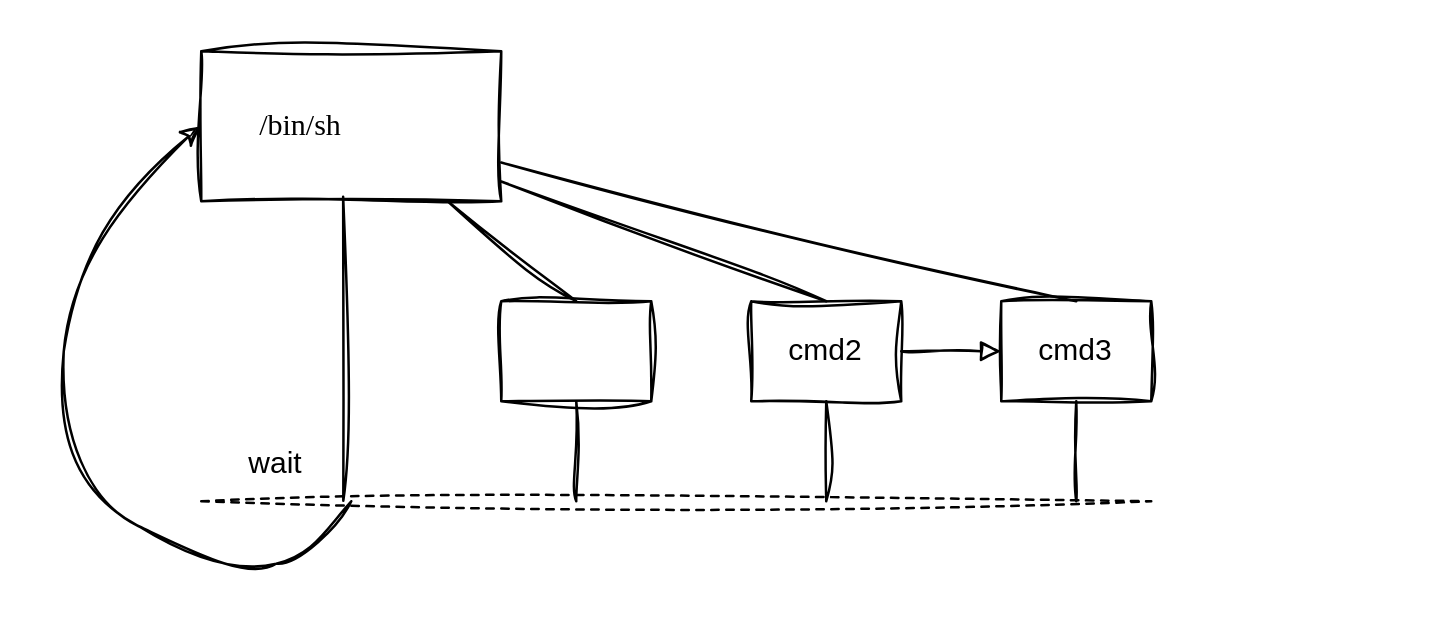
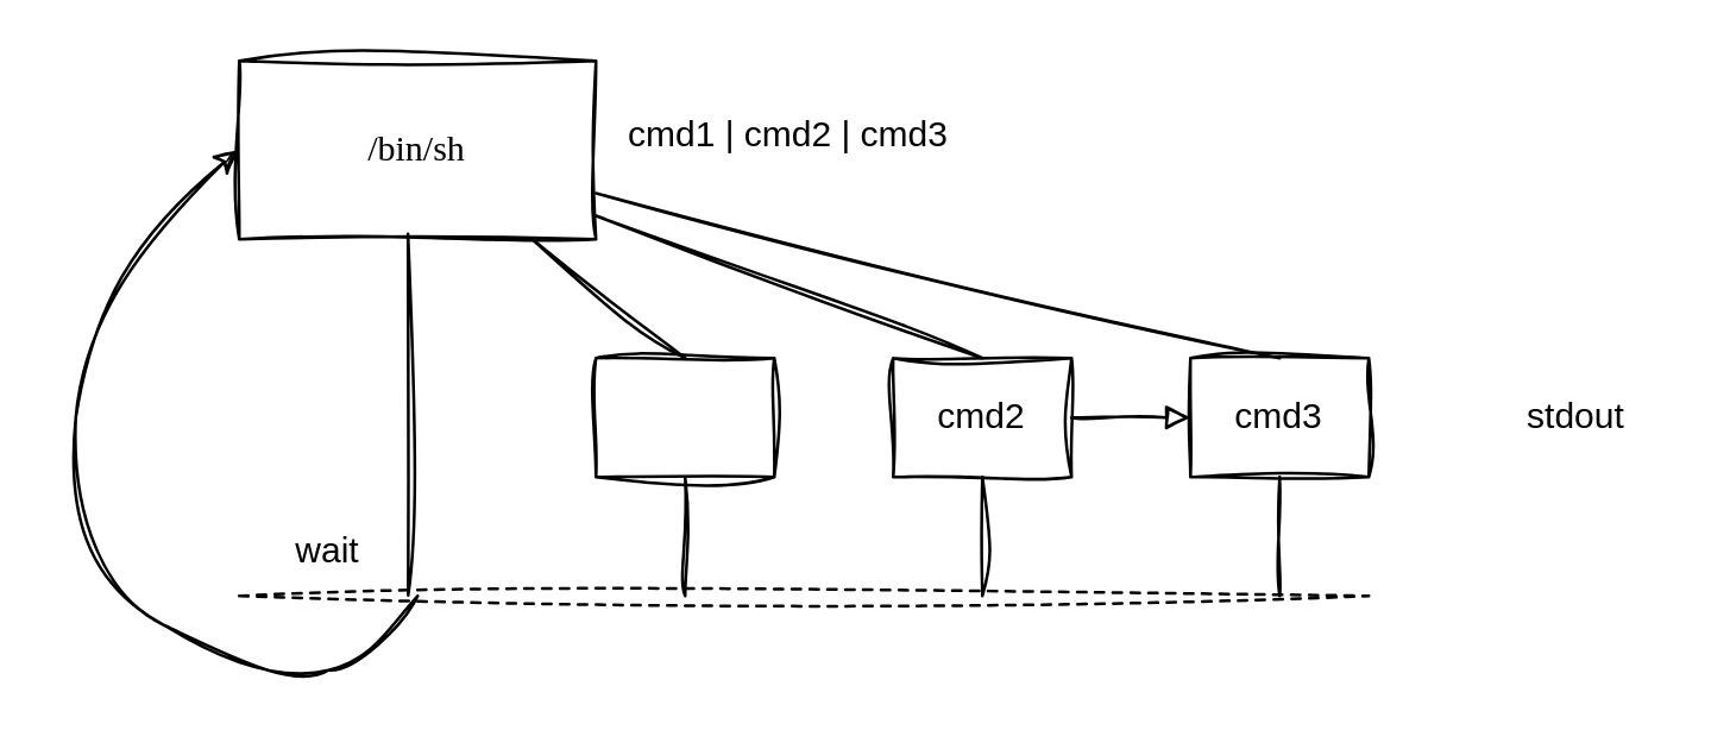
  <mxCell id="0" />
  <mxCell id="1" parent="0" />
  <mxCell id="2" value="" style="rounded=0;whiteSpace=wrap;html=1;sketch=1;curveFitting=1;jiggle=2;shadow=0;fillColor=none;" parent="1" vertex="1"><mxGeometry x="80" y="20" width="120" height="60" as="geometry" /></mxCell>
- <mxCell id="3" value="&lt;font face=&quot;Verdana&quot;&gt;/bin/sh&lt;/font&gt;" style="text;html=1;strokeColor=none;fillColor=none;align=center;verticalAlign=middle;whiteSpace=wrap;rounded=0;" parent="1" vertex="1"><mxGeometry x="90" y="35" width="60" height="30" as="geometry" /></mxCell>
+ <mxCell id="3" value="&lt;font face=&quot;Verdana&quot;&gt;/bin/sh&lt;/font&gt;" style="text;html=1;strokeColor=none;fillColor=none;align=center;verticalAlign=middle;whiteSpace=wrap;rounded=0;" parent="1" vertex="1"><mxGeometry x="110" y="35" width="60" height="30" as="geometry" /></mxCell>
  <mxCell id="4" value="" style="endArrow=none;dashed=1;html=1;rounded=0;sketch=1;curveFitting=1;jiggle=2;shadow=0;" parent="1" edge="1"><mxGeometry width="50" height="50" relative="1" as="geometry"><mxPoint x="80" y="200" as="sourcePoint" /><mxPoint x="460" y="200" as="targetPoint" /></mxGeometry></mxCell>
  <mxCell id="5" value="wait" style="text;html=1;strokeColor=none;fillColor=none;align=center;verticalAlign=middle;whiteSpace=wrap;rounded=0;" parent="1" vertex="1"><mxGeometry x="80" y="170" width="60" height="30" as="geometry" /></mxCell>
  <mxCell id="6" value="" style="endArrow=none;html=1;rounded=0;entryX=0.473;entryY=0.97;entryDx=0;entryDy=0;entryPerimeter=0;exitX=0.947;exitY=0.993;exitDx=0;exitDy=0;exitPerimeter=0;sketch=1;curveFitting=1;jiggle=2;shadow=0;" parent="1" source="5" target="2" edge="1"><mxGeometry width="50" height="50" relative="1" as="geometry"><mxPoint x="250" y="160" as="sourcePoint" /><mxPoint x="300" y="110" as="targetPoint" /></mxGeometry></mxCell>
  <mxCell id="7" value="" style="curved=1;endArrow=classic;html=1;rounded=0;entryX=0;entryY=0.5;entryDx=0;entryDy=0;sketch=1;curveFitting=1;jiggle=2;" parent="1" target="2" edge="1"><mxGeometry width="50" height="50" relative="1" as="geometry"><mxPoint x="140" y="200" as="sourcePoint" /><mxPoint x="80" y="180" as="targetPoint" /><Array as="points"><mxPoint x="130" y="220" /><mxPoint x="90" y="230" /><mxPoint x="20" y="190" /><mxPoint x="30" y="90" /></Array></mxGeometry></mxCell>
  <mxCell id="8" value="" style="group" parent="1" vertex="1" connectable="0"><mxGeometry x="200" y="120" width="60" height="40" as="geometry" /></mxCell>
  <mxCell id="9" value="" style="rounded=0;whiteSpace=wrap;html=1;sketch=1;curveFitting=1;jiggle=2;glass=0;shadow=0;fillColor=none;" parent="8" vertex="1"><mxGeometry width="60" height="40" as="geometry" /></mxCell>
  <mxCell id="10" value="" style="group" parent="1" vertex="1" connectable="0"><mxGeometry x="300" y="120" width="60" height="40" as="geometry" /></mxCell>
  <mxCell id="11" value="" style="rounded=0;whiteSpace=wrap;html=1;sketch=1;curveFitting=1;jiggle=2;glass=0;shadow=0;fillColor=none;" parent="10" vertex="1"><mxGeometry width="60" height="40" as="geometry" /></mxCell>
  <mxCell id="12" value="cmd2" style="text;html=1;strokeColor=none;fillColor=none;align=center;verticalAlign=middle;whiteSpace=wrap;rounded=0;container=1;" parent="10" vertex="1"><mxGeometry y="5" width="60" height="30" as="geometry" /></mxCell>
  <mxCell id="13" value="" style="group" parent="1" vertex="1" connectable="0"><mxGeometry x="400" y="120" width="60" height="40" as="geometry" /></mxCell>
  <mxCell id="14" value="" style="rounded=0;whiteSpace=wrap;html=1;sketch=1;curveFitting=1;jiggle=2;glass=0;shadow=0;fillColor=none;" parent="13" vertex="1"><mxGeometry width="60" height="40" as="geometry" /></mxCell>
  <mxCell id="15" value="cmd3" style="text;html=1;strokeColor=none;fillColor=none;align=center;verticalAlign=middle;whiteSpace=wrap;rounded=0;container=1;" parent="13" vertex="1"><mxGeometry y="5" width="60" height="30" as="geometry" /></mxCell>
  <mxCell id="16" value="" style="endArrow=none;html=1;rounded=0;exitX=0.5;exitY=0;exitDx=0;exitDy=0;sketch=1;curveFitting=1;jiggle=2;" parent="1" source="9" target="2" edge="1"><mxGeometry width="50" height="50" relative="1" as="geometry"><mxPoint x="220" y="220" as="sourcePoint" /><mxPoint x="270" y="170" as="targetPoint" /></mxGeometry></mxCell>
  <mxCell id="17" value="" style="endArrow=none;html=1;rounded=0;exitX=0.5;exitY=0;exitDx=0;exitDy=0;sketch=1;curveFitting=1;jiggle=2;" parent="1" source="11" target="2" edge="1"><mxGeometry width="50" height="50" relative="1" as="geometry"><mxPoint x="220" y="220" as="sourcePoint" /><mxPoint x="270" y="170" as="targetPoint" /></mxGeometry></mxCell>
  <mxCell id="18" value="" style="endArrow=none;html=1;rounded=0;exitX=0.5;exitY=0;exitDx=0;exitDy=0;sketch=1;curveFitting=1;jiggle=2;" parent="1" source="14" target="2" edge="1"><mxGeometry width="50" height="50" relative="1" as="geometry"><mxPoint x="220" y="220" as="sourcePoint" /><mxPoint x="270" y="170" as="targetPoint" /></mxGeometry></mxCell>
  <mxCell id="19" value="" style="endArrow=none;html=1;rounded=0;entryX=0.5;entryY=1;entryDx=0;entryDy=0;sketch=1;curveFitting=1;jiggle=2;" parent="1" target="9" edge="1"><mxGeometry width="50" height="50" relative="1" as="geometry"><mxPoint x="230" y="200" as="sourcePoint" /><mxPoint x="270" y="170" as="targetPoint" /></mxGeometry></mxCell>
  <mxCell id="20" value="" style="endArrow=none;html=1;rounded=0;entryX=0.5;entryY=1;entryDx=0;entryDy=0;sketch=1;curveFitting=1;jiggle=2;" parent="1" target="11" edge="1"><mxGeometry width="50" height="50" relative="1" as="geometry"><mxPoint x="330" y="200" as="sourcePoint" /><mxPoint x="270" y="170" as="targetPoint" /></mxGeometry></mxCell>
  <mxCell id="21" value="" style="endArrow=none;html=1;rounded=0;entryX=0.5;entryY=1;entryDx=0;entryDy=0;sketch=1;curveFitting=1;jiggle=2;" parent="1" target="14" edge="1"><mxGeometry width="50" height="50" relative="1" as="geometry"><mxPoint x="430" y="200" as="sourcePoint" /><mxPoint x="270" y="170" as="targetPoint" /></mxGeometry></mxCell>
  <mxCell id="22" style="edgeStyle=orthogonalEdgeStyle;rounded=0;orthogonalLoop=1;jettySize=auto;html=1;entryX=0;entryY=0.5;entryDx=0;entryDy=0;endArrow=block;endFill=0;sketch=1;curveFitting=1;jiggle=2;" parent="1" source="12" target="15" edge="1"><mxGeometry relative="1" as="geometry" /></mxCell>
+ <mxCell id="23" value="stdout" style="text;html=1;strokeColor=none;fillColor=none;align=center;verticalAlign=middle;whiteSpace=wrap;rounded=0;" parent="1" vertex="1"><mxGeometry x="500" y="125" width="60" height="30" as="geometry" /></mxCell>
+ <mxCell id="24" value="cmd1 | cmd2 | cmd3" style="text;html=1;strokeColor=none;fillColor=none;align=center;verticalAlign=middle;whiteSpace=wrap;rounded=0;" vertex="1" parent="1"><mxGeometry x="200" y="30" width="130" height="30" as="geometry" /></mxCell>
